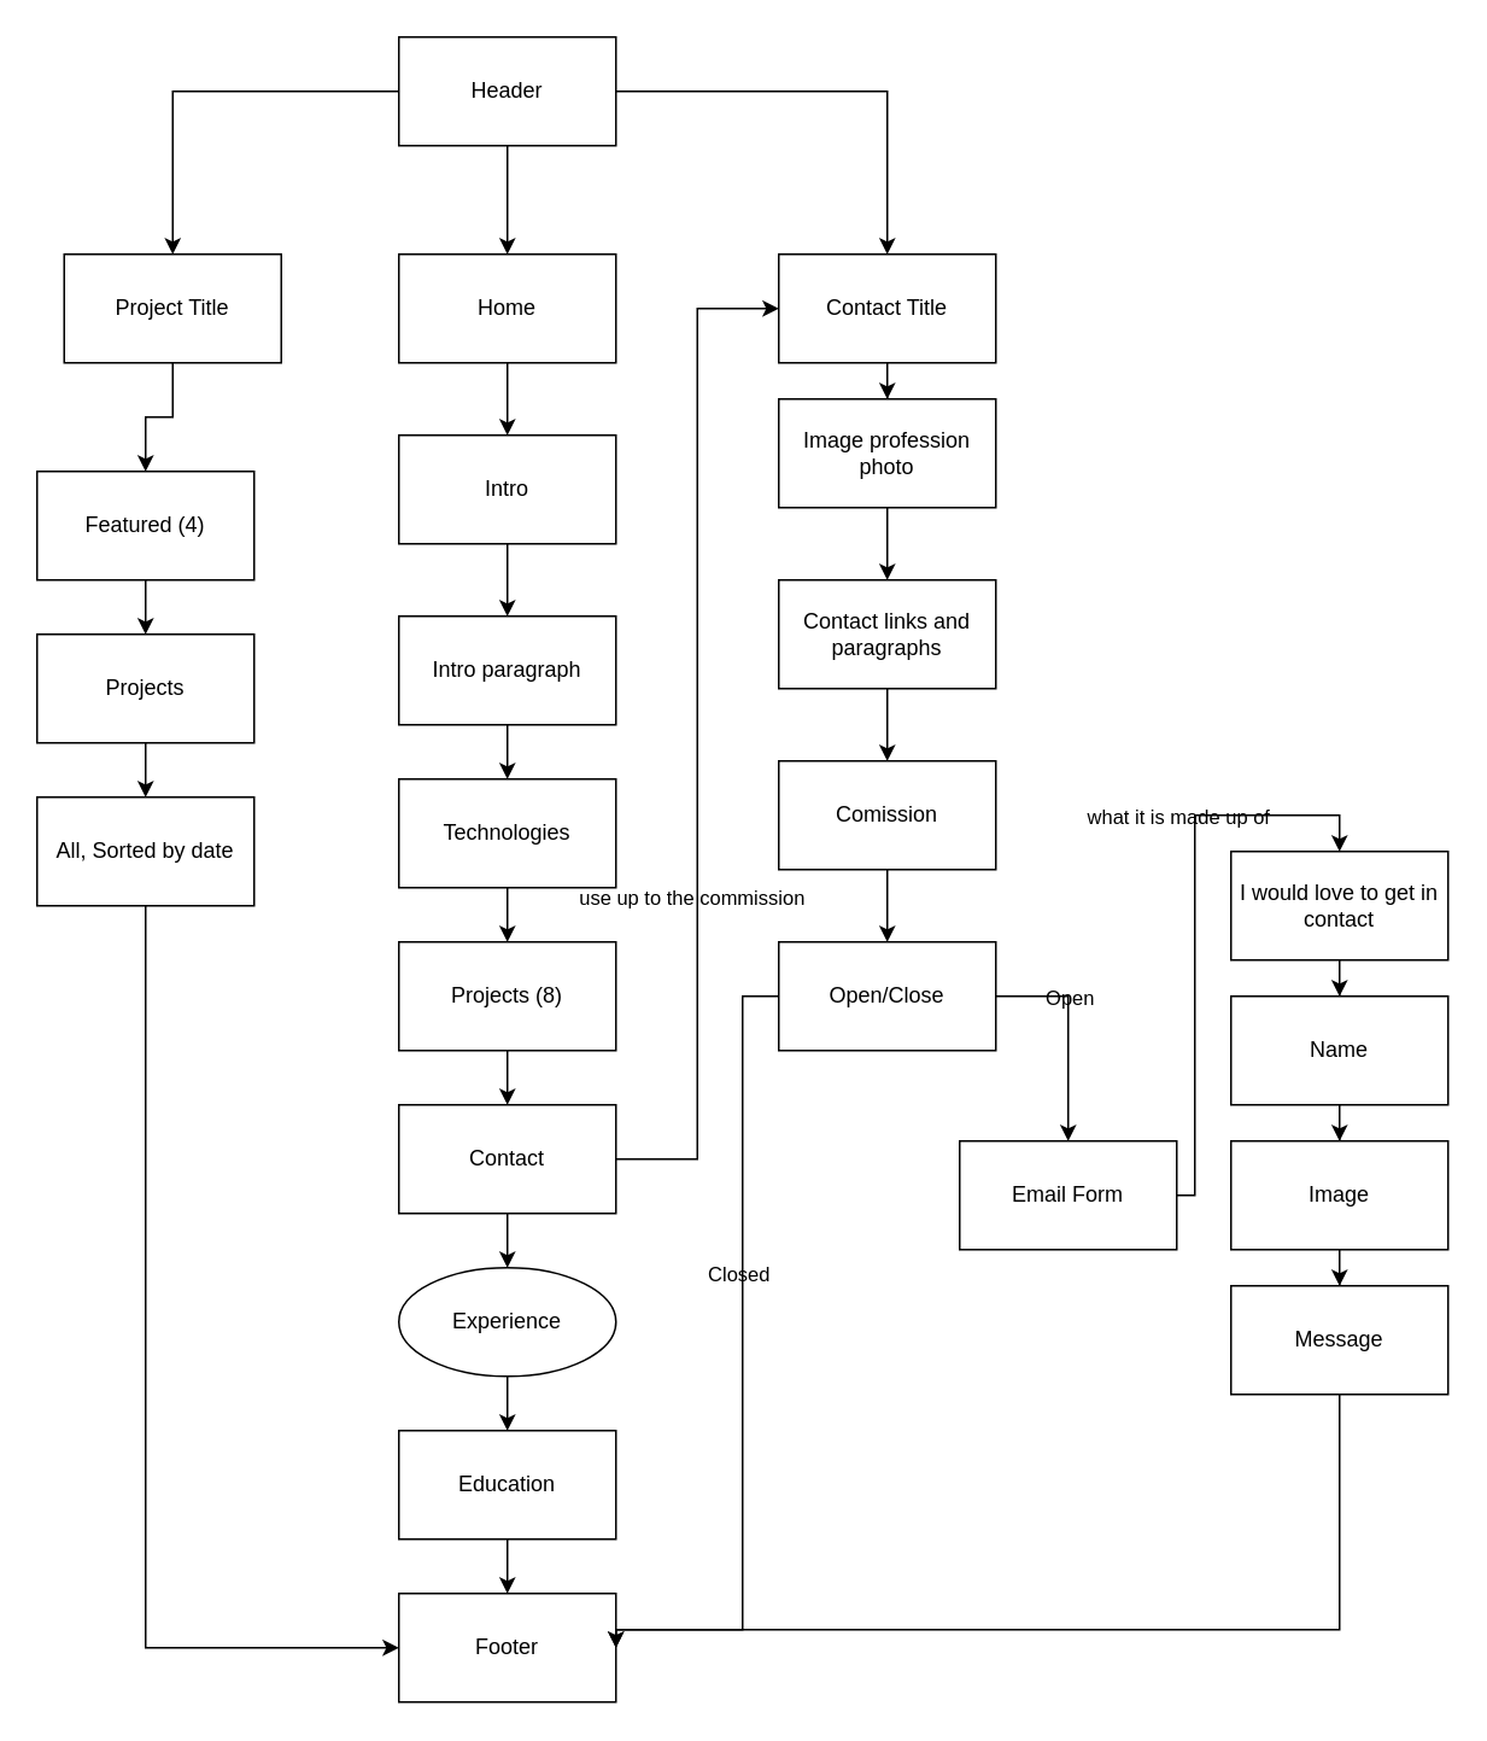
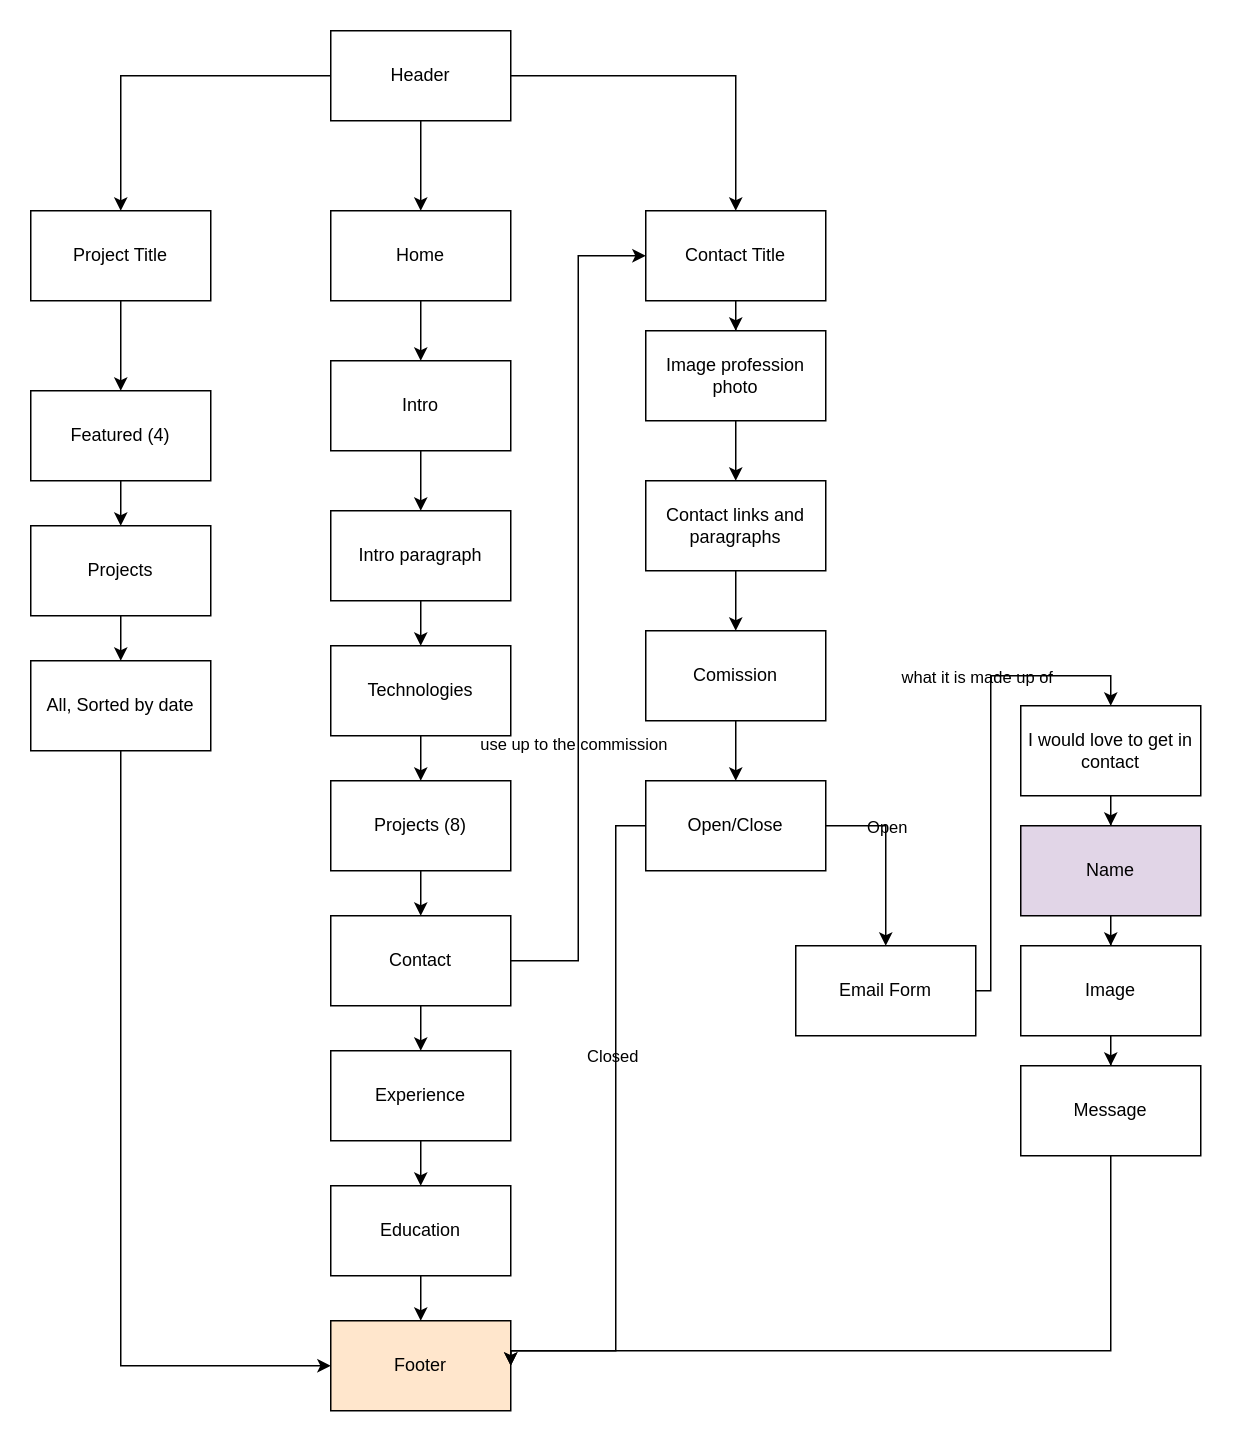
  <mxCell id="0" />
  <mxCell id="1" parent="0" />
  <mxCell id="2" style="edgeStyle=orthogonalEdgeStyle;rounded=0;orthogonalLoop=1;jettySize=auto;html=1;entryX=0.5;entryY=0;entryDx=0;entryDy=0;strokeColor=#000000;fillColor=#FFFFFF;" parent="1" source="5" target="22" edge="1"><mxGeometry relative="1" as="geometry" /></mxCell>
  <mxCell id="3" style="edgeStyle=orthogonalEdgeStyle;rounded=0;orthogonalLoop=1;jettySize=auto;html=1;entryX=0.5;entryY=0;entryDx=0;entryDy=0;strokeColor=#000000;fillColor=#FFFFFF;" parent="1" source="5" target="7" edge="1"><mxGeometry relative="1" as="geometry" /></mxCell>
  <mxCell id="4" style="edgeStyle=orthogonalEdgeStyle;rounded=0;orthogonalLoop=1;jettySize=auto;html=1;strokeColor=#000000;fillColor=#FFFFFF;" parent="1" source="5" target="30" edge="1"><mxGeometry relative="1" as="geometry" /></mxCell>
  <mxCell id="5" value="Header" style="rounded=0;whiteSpace=wrap;html=1;strokeColor=#000000;fontColor=default;fillColor=#FFFFFF;" parent="1" vertex="1"><mxGeometry x="220" y="20" width="120" height="60" as="geometry" /></mxCell>
  <mxCell id="6" style="edgeStyle=orthogonalEdgeStyle;rounded=0;orthogonalLoop=1;jettySize=auto;html=1;strokeColor=#000000;fillColor=#FFFFFF;" parent="1" source="7" target="9" edge="1"><mxGeometry relative="1" as="geometry" /></mxCell>
  <mxCell id="7" value="Home" style="rounded=0;whiteSpace=wrap;html=1;strokeColor=#000000;fontColor=default;fillColor=#FFFFFF;" parent="1" vertex="1"><mxGeometry x="220" y="140" width="120" height="60" as="geometry" /></mxCell>
  <mxCell id="8" style="edgeStyle=orthogonalEdgeStyle;rounded=0;orthogonalLoop=1;jettySize=auto;html=1;entryX=0.5;entryY=0;entryDx=0;entryDy=0;strokeColor=#000000;fillColor=#FFFFFF;" parent="1" source="9" target="11" edge="1"><mxGeometry relative="1" as="geometry" /></mxCell>
  <mxCell id="9" value="Intro" style="rounded=0;whiteSpace=wrap;html=1;strokeColor=#000000;fontColor=default;fillColor=#FFFFFF;" parent="1" vertex="1"><mxGeometry x="220" y="240" width="120" height="60" as="geometry" /></mxCell>
  <mxCell id="10" style="edgeStyle=orthogonalEdgeStyle;rounded=0;orthogonalLoop=1;jettySize=auto;html=1;strokeColor=#000000;fillColor=#FFFFFF;" parent="1" source="11" target="13" edge="1"><mxGeometry relative="1" as="geometry" /></mxCell>
  <mxCell id="11" value="Intro paragraph" style="rounded=0;whiteSpace=wrap;html=1;strokeColor=#000000;fontColor=default;fillColor=#FFFFFF;" parent="1" vertex="1"><mxGeometry x="220" y="340" width="120" height="60" as="geometry" /></mxCell>
  <mxCell id="12" style="edgeStyle=orthogonalEdgeStyle;rounded=0;orthogonalLoop=1;jettySize=auto;html=1;entryX=0.5;entryY=0;entryDx=0;entryDy=0;strokeColor=#000000;fillColor=#FFFFFF;" parent="1" source="13" target="15" edge="1"><mxGeometry relative="1" as="geometry" /></mxCell>
  <mxCell id="13" value="Technologies" style="rounded=0;whiteSpace=wrap;html=1;strokeColor=#000000;fontColor=default;fillColor=#FFFFFF;" parent="1" vertex="1"><mxGeometry x="220" y="430" width="120" height="60" as="geometry" /></mxCell>
  <mxCell id="14" style="edgeStyle=orthogonalEdgeStyle;rounded=0;orthogonalLoop=1;jettySize=auto;html=1;strokeColor=#000000;fillColor=#FFFFFF;" parent="1" source="15" target="19" edge="1"><mxGeometry relative="1" as="geometry" /></mxCell>
  <mxCell id="15" value="Projects (8)" style="rounded=0;whiteSpace=wrap;html=1;strokeColor=#000000;fontColor=default;fillColor=#FFFFFF;" parent="1" vertex="1"><mxGeometry x="220" y="520" width="120" height="60" as="geometry" /></mxCell>
  <mxCell id="16" style="edgeStyle=orthogonalEdgeStyle;rounded=0;orthogonalLoop=1;jettySize=auto;html=1;entryX=0;entryY=0.5;entryDx=0;entryDy=0;strokeColor=#000000;fillColor=#FFFFFF;" parent="1" source="19" target="30" edge="1"><mxGeometry relative="1" as="geometry" /></mxCell>
  <mxCell id="17" value="use up to the commission" style="edgeLabel;html=1;align=center;verticalAlign=middle;resizable=0;points=[];strokeColor=#000000;fontColor=#000000;fillColor=#FFFFFF;labelBackgroundColor=none;" parent="16" vertex="1" connectable="0"><mxGeometry x="-0.32" y="4" relative="1" as="geometry"><mxPoint as="offset" /></mxGeometry></mxCell>
  <mxCell id="18" style="edgeStyle=orthogonalEdgeStyle;rounded=0;orthogonalLoop=1;jettySize=auto;html=1;" edge="1" parent="1" source="19" target="54"><mxGeometry relative="1" as="geometry" /></mxCell>
  <mxCell id="19" value="Contact" style="rounded=0;whiteSpace=wrap;html=1;strokeColor=#000000;fontColor=default;fillColor=#FFFFFF;" parent="1" vertex="1"><mxGeometry x="220" y="610" width="120" height="60" as="geometry" /></mxCell>
- <mxCell id="20" value="Footer" style="rounded=0;whiteSpace=wrap;html=1;strokeColor=#000000;fontColor=default;fillColor=#FFFFFF;" parent="1" vertex="1"><mxGeometry x="220" y="880" width="120" height="60" as="geometry" /></mxCell>
+ <mxCell id="20" value="Footer" style="rounded=0;whiteSpace=wrap;html=1;strokeColor=#000000;fontColor=default;fillColor=#ffe6cc;" parent="1" vertex="1"><mxGeometry x="220" y="880" width="120" height="60" as="geometry" /></mxCell>
  <mxCell id="21" style="edgeStyle=orthogonalEdgeStyle;rounded=0;orthogonalLoop=1;jettySize=auto;html=1;entryX=0.5;entryY=0;entryDx=0;entryDy=0;strokeColor=#000000;fillColor=#FFFFFF;" parent="1" source="22" target="24" edge="1"><mxGeometry relative="1" as="geometry" /></mxCell>
- <mxCell id="22" value="Project Title" style="rounded=0;whiteSpace=wrap;html=1;strokeColor=#000000;fontColor=default;fillColor=#FFFFFF;" parent="1" vertex="1"><mxGeometry x="35" y="140" width="120" height="60" as="geometry" /></mxCell>
+ <mxCell id="22" value="Project Title" style="rounded=0;whiteSpace=wrap;html=1;strokeColor=#000000;fontColor=default;fillColor=#FFFFFF;" parent="1" vertex="1"><mxGeometry x="20" y="140" width="120" height="60" as="geometry" /></mxCell>
  <mxCell id="23" style="edgeStyle=orthogonalEdgeStyle;rounded=0;orthogonalLoop=1;jettySize=auto;html=1;strokeColor=#000000;fillColor=#FFFFFF;" parent="1" source="24" target="26" edge="1"><mxGeometry relative="1" as="geometry" /></mxCell>
  <mxCell id="24" value="Featured (4)" style="rounded=0;whiteSpace=wrap;html=1;strokeColor=#000000;fontColor=default;fillColor=#FFFFFF;" parent="1" vertex="1"><mxGeometry x="20" y="260" width="120" height="60" as="geometry" /></mxCell>
  <mxCell id="25" style="edgeStyle=orthogonalEdgeStyle;rounded=0;orthogonalLoop=1;jettySize=auto;html=1;strokeColor=#000000;fillColor=#FFFFFF;" parent="1" source="26" target="28" edge="1"><mxGeometry relative="1" as="geometry" /></mxCell>
  <mxCell id="26" value="Projects" style="rounded=0;whiteSpace=wrap;html=1;strokeColor=#000000;fontColor=default;fillColor=#FFFFFF;" parent="1" vertex="1"><mxGeometry x="20" y="350" width="120" height="60" as="geometry" /></mxCell>
  <mxCell id="27" style="edgeStyle=orthogonalEdgeStyle;rounded=0;orthogonalLoop=1;jettySize=auto;html=1;entryX=0;entryY=0.5;entryDx=0;entryDy=0;strokeColor=#000000;fillColor=#FFFFFF;" parent="1" source="28" target="20" edge="1"><mxGeometry relative="1" as="geometry"><Array as="points"><mxPoint x="80" y="910" /></Array></mxGeometry></mxCell>
  <mxCell id="28" value="All, Sorted by date" style="rounded=0;whiteSpace=wrap;html=1;strokeColor=#000000;fontColor=default;fillColor=#FFFFFF;" parent="1" vertex="1"><mxGeometry x="20" y="440" width="120" height="60" as="geometry" /></mxCell>
  <mxCell id="29" style="edgeStyle=orthogonalEdgeStyle;rounded=0;orthogonalLoop=1;jettySize=auto;html=1;strokeColor=#000000;fillColor=#FFFFFF;" parent="1" source="30" target="32" edge="1"><mxGeometry relative="1" as="geometry" /></mxCell>
  <mxCell id="30" value="Contact Title" style="rounded=0;whiteSpace=wrap;html=1;strokeColor=#000000;fontColor=default;fillColor=#FFFFFF;" parent="1" vertex="1"><mxGeometry x="430" y="140" width="120" height="60" as="geometry" /></mxCell>
  <mxCell id="31" style="edgeStyle=orthogonalEdgeStyle;rounded=0;orthogonalLoop=1;jettySize=auto;html=1;entryX=0.5;entryY=0;entryDx=0;entryDy=0;strokeColor=#000000;fillColor=#FFFFFF;" parent="1" source="32" target="34" edge="1"><mxGeometry relative="1" as="geometry" /></mxCell>
  <mxCell id="32" value="Image profession photo" style="rounded=0;whiteSpace=wrap;html=1;strokeColor=#000000;fontColor=default;fillColor=#FFFFFF;" parent="1" vertex="1"><mxGeometry x="430" y="220" width="120" height="60" as="geometry" /></mxCell>
  <mxCell id="33" style="edgeStyle=orthogonalEdgeStyle;rounded=0;orthogonalLoop=1;jettySize=auto;html=1;entryX=0.5;entryY=0;entryDx=0;entryDy=0;strokeColor=#000000;fillColor=#FFFFFF;" parent="1" source="34" target="36" edge="1"><mxGeometry relative="1" as="geometry" /></mxCell>
  <mxCell id="34" value="Contact links and paragraphs" style="rounded=0;whiteSpace=wrap;html=1;strokeColor=#000000;fontColor=default;fillColor=#FFFFFF;" parent="1" vertex="1"><mxGeometry x="430" y="320" width="120" height="60" as="geometry" /></mxCell>
  <mxCell id="35" style="edgeStyle=orthogonalEdgeStyle;rounded=0;orthogonalLoop=1;jettySize=auto;html=1;entryX=0.5;entryY=0;entryDx=0;entryDy=0;strokeColor=#000000;fillColor=#FFFFFF;" parent="1" source="36" target="41" edge="1"><mxGeometry relative="1" as="geometry" /></mxCell>
  <mxCell id="36" value="Comission" style="rounded=0;whiteSpace=wrap;html=1;strokeColor=#000000;fontColor=default;fillColor=#FFFFFF;" parent="1" vertex="1"><mxGeometry x="430" y="420" width="120" height="60" as="geometry" /></mxCell>
  <mxCell id="37" style="edgeStyle=orthogonalEdgeStyle;rounded=0;orthogonalLoop=1;jettySize=auto;html=1;entryX=1;entryY=0.5;entryDx=0;entryDy=0;strokeColor=#000000;fillColor=#FFFFFF;" parent="1" source="41" target="20" edge="1"><mxGeometry relative="1" as="geometry"><Array as="points"><mxPoint x="410" y="550" /><mxPoint x="410" y="900" /><mxPoint x="340" y="900" /></Array></mxGeometry></mxCell>
  <mxCell id="38" value="Closed" style="edgeLabel;html=1;align=center;verticalAlign=middle;resizable=0;points=[];strokeColor=#000000;fontColor=#000000;fillColor=#FFFFFF;labelBackgroundColor=none;" parent="37" vertex="1" connectable="0"><mxGeometry x="-0.233" y="-3" relative="1" as="geometry"><mxPoint as="offset" /></mxGeometry></mxCell>
  <mxCell id="39" style="edgeStyle=orthogonalEdgeStyle;rounded=0;orthogonalLoop=1;jettySize=auto;html=1;strokeColor=#000000;fillColor=#FFFFFF;" parent="1" source="41" target="44" edge="1"><mxGeometry relative="1" as="geometry"><Array as="points"><mxPoint x="590" y="550" /></Array></mxGeometry></mxCell>
  <mxCell id="40" value="Open" style="edgeLabel;html=1;align=center;verticalAlign=middle;resizable=0;points=[];strokeColor=#000000;fontColor=light-dark(#000000, #121212);fillColor=#FFFFFF;labelBackgroundColor=none;" parent="39" vertex="1" connectable="0"><mxGeometry x="-0.267" y="3" relative="1" as="geometry"><mxPoint x="-3" y="-4" as="offset" /></mxGeometry></mxCell>
  <mxCell id="41" value="Open/Close" style="rounded=0;whiteSpace=wrap;html=1;strokeColor=#000000;fontColor=default;fillColor=#FFFFFF;" parent="1" vertex="1"><mxGeometry x="430" y="520" width="120" height="60" as="geometry" /></mxCell>
  <mxCell id="42" style="edgeStyle=orthogonalEdgeStyle;rounded=0;orthogonalLoop=1;jettySize=auto;html=1;entryX=0.5;entryY=0;entryDx=0;entryDy=0;strokeColor=#000000;fillColor=#FFFFFF;" parent="1" source="44" target="50" edge="1"><mxGeometry relative="1" as="geometry"><Array as="points"><mxPoint x="660" y="660" /><mxPoint x="660" y="450" /><mxPoint x="740" y="450" /></Array></mxGeometry></mxCell>
  <mxCell id="43" value="what it is made up of" style="edgeLabel;html=1;align=center;verticalAlign=middle;resizable=0;points=[];strokeColor=#000000;fontColor=#000000;fillColor=#FFFFFF;labelBackgroundColor=none;" parent="42" vertex="1" connectable="0"><mxGeometry x="-0.329" y="-3" relative="1" as="geometry"><mxPoint x="-13" y="-113" as="offset" /></mxGeometry></mxCell>
  <mxCell id="44" value="Email Form" style="rounded=0;whiteSpace=wrap;html=1;strokeColor=#000000;fontColor=default;fillColor=#FFFFFF;" parent="1" vertex="1"><mxGeometry x="530" y="630" width="120" height="60" as="geometry" /></mxCell>
  <mxCell id="45" style="edgeStyle=orthogonalEdgeStyle;rounded=0;orthogonalLoop=1;jettySize=auto;html=1;strokeColor=#000000;fillColor=#FFFFFF;" parent="1" source="46" target="48" edge="1"><mxGeometry relative="1" as="geometry" /></mxCell>
  <mxCell id="46" value="Image" style="rounded=0;whiteSpace=wrap;html=1;strokeColor=#000000;fontColor=default;fillColor=#FFFFFF;" parent="1" vertex="1"><mxGeometry x="680" y="630" width="120" height="60" as="geometry" /></mxCell>
  <mxCell id="47" style="edgeStyle=orthogonalEdgeStyle;rounded=0;orthogonalLoop=1;jettySize=auto;html=1;entryX=1;entryY=0.5;entryDx=0;entryDy=0;strokeColor=#000000;fillColor=#FFFFFF;" parent="1" source="48" target="20" edge="1"><mxGeometry relative="1" as="geometry"><Array as="points"><mxPoint x="740" y="900" /><mxPoint x="340" y="900" /></Array></mxGeometry></mxCell>
  <mxCell id="48" value="Message" style="rounded=0;whiteSpace=wrap;html=1;strokeColor=#000000;fontColor=default;fillColor=#FFFFFF;" parent="1" vertex="1"><mxGeometry x="680" y="710" width="120" height="60" as="geometry" /></mxCell>
  <mxCell id="49" style="edgeStyle=orthogonalEdgeStyle;rounded=0;orthogonalLoop=1;jettySize=auto;html=1;entryX=0.5;entryY=0;entryDx=0;entryDy=0;strokeColor=#000000;fillColor=#FFFFFF;" parent="1" source="50" target="52" edge="1"><mxGeometry relative="1" as="geometry" /></mxCell>
  <mxCell id="50" value="I would love to get in contact" style="rounded=0;whiteSpace=wrap;html=1;strokeColor=#000000;fontColor=default;fillColor=#FFFFFF;" parent="1" vertex="1"><mxGeometry x="680" y="470" width="120" height="60" as="geometry" /></mxCell>
  <mxCell id="51" style="edgeStyle=orthogonalEdgeStyle;rounded=0;orthogonalLoop=1;jettySize=auto;html=1;strokeColor=#000000;fillColor=#FFFFFF;" parent="1" source="52" target="46" edge="1"><mxGeometry relative="1" as="geometry" /></mxCell>
- <mxCell id="52" value="Name" style="rounded=0;whiteSpace=wrap;html=1;strokeColor=#000000;fontColor=default;fillColor=#FFFFFF;" parent="1" vertex="1"><mxGeometry x="680" y="550" width="120" height="60" as="geometry" /></mxCell>
+ <mxCell id="52" value="Name" style="rounded=0;whiteSpace=wrap;html=1;strokeColor=#000000;fontColor=default;fillColor=#e1d5e7;" parent="1" vertex="1"><mxGeometry x="680" y="550" width="120" height="60" as="geometry" /></mxCell>
  <mxCell id="53" style="edgeStyle=orthogonalEdgeStyle;rounded=0;orthogonalLoop=1;jettySize=auto;html=1;" edge="1" parent="1" source="54" target="56"><mxGeometry relative="1" as="geometry" /></mxCell>
- <mxCell id="54" value="Experience" style="ellipse;whiteSpace=wrap;html=1;" vertex="1" parent="1"><mxGeometry x="220" y="700" width="120" height="60" as="geometry" /></mxCell>
+ <mxCell id="54" value="Experience" style="rounded=0;whiteSpace=wrap;html=1;" vertex="1" parent="1"><mxGeometry x="220" y="700" width="120" height="60" as="geometry" /></mxCell>
  <mxCell id="55" style="edgeStyle=orthogonalEdgeStyle;rounded=0;orthogonalLoop=1;jettySize=auto;html=1;entryX=0.5;entryY=0;entryDx=0;entryDy=0;" edge="1" parent="1" source="56" target="20"><mxGeometry relative="1" as="geometry" /></mxCell>
  <mxCell id="56" value="Education" style="rounded=0;whiteSpace=wrap;html=1;" vertex="1" parent="1"><mxGeometry x="220" y="790" width="120" height="60" as="geometry" /></mxCell>
